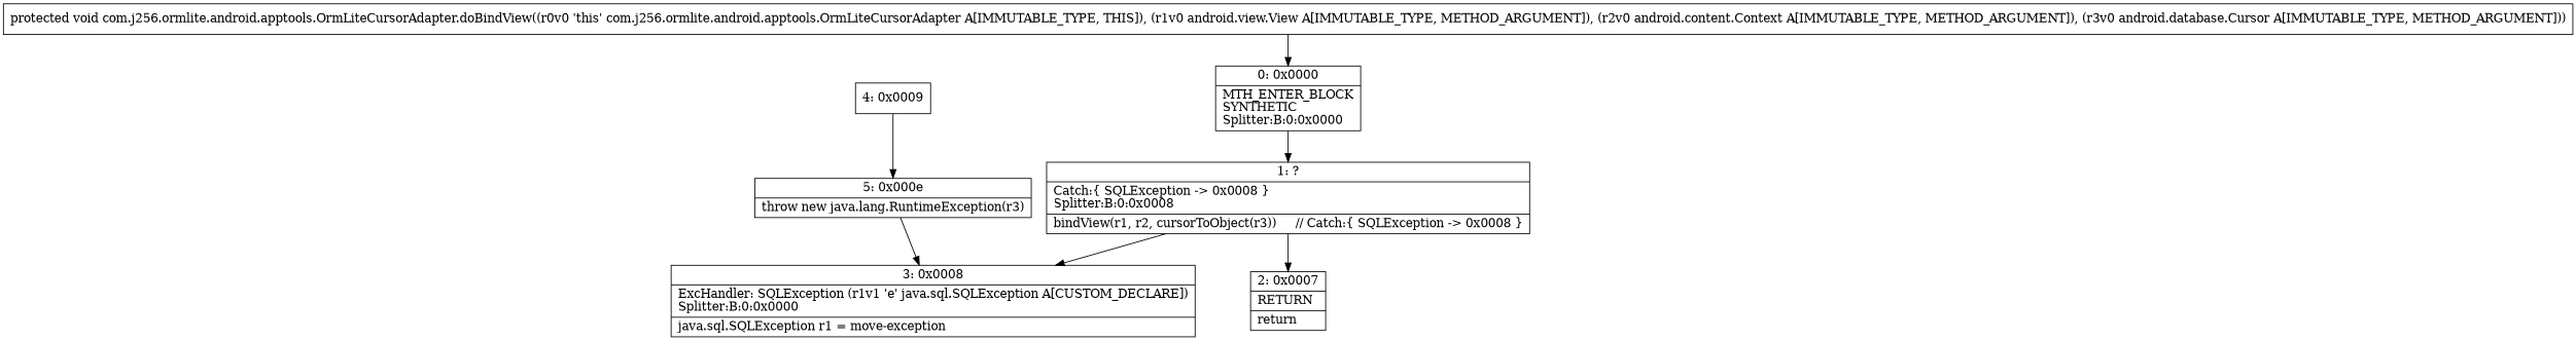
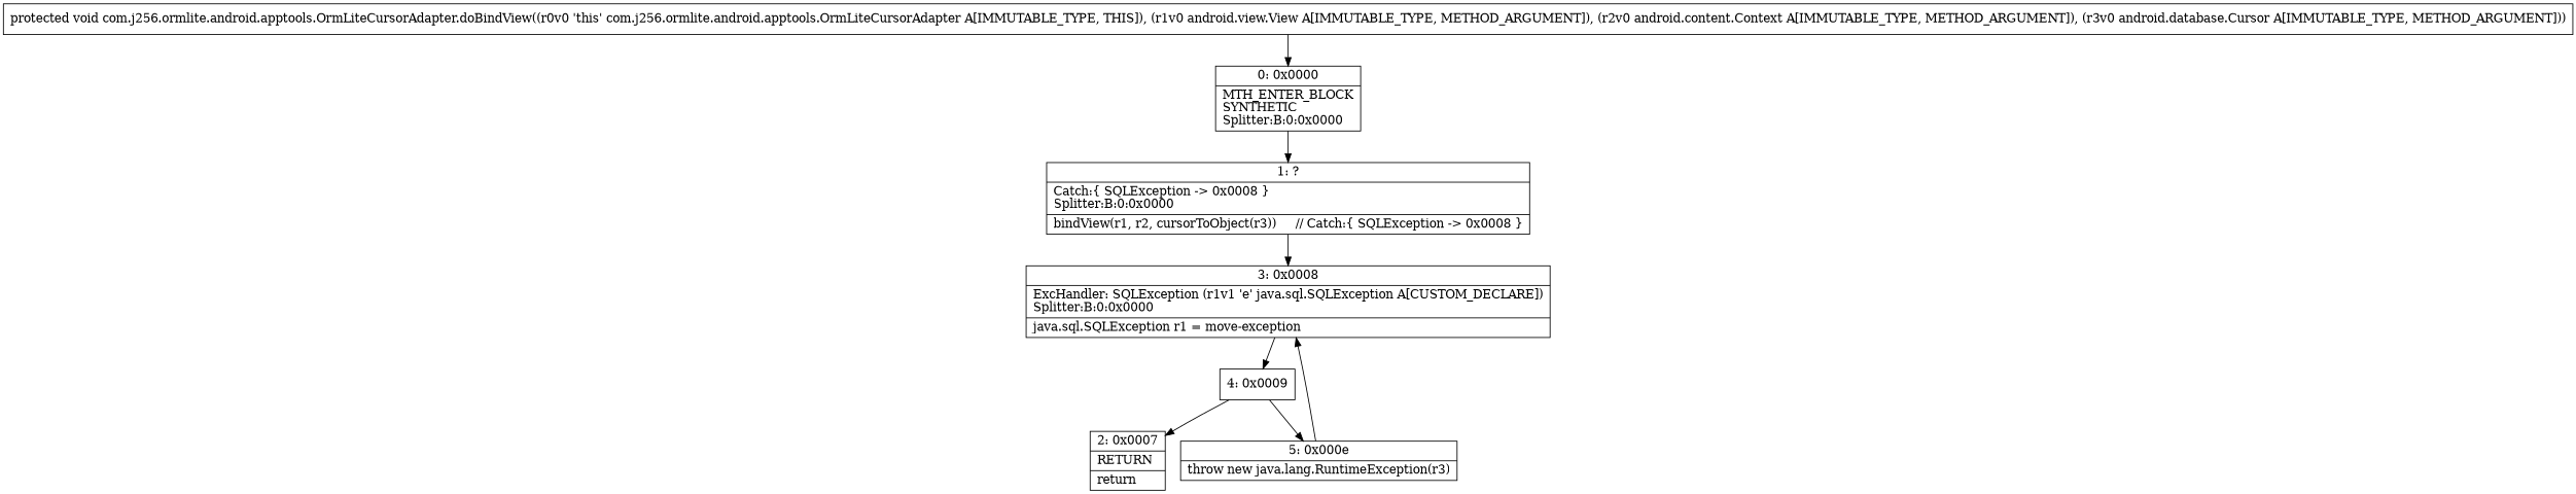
  digraph {
    node [shape=record]
    n1 [label="{0\:\ 0x0000|MTH_ENTER_BLOCK\lSYNTHETIC\lSplitter:B:0:0x0000\l}"]
-   n2 [label="{1\:\ ?|Catch:\{ SQLException \-\> 0x0008 \}\lSplitter:B:0:0x0008\l|bindView(r1, r2, cursorToObject(r3))     \/\/ Catch:\{ SQLException \-\> 0x0008 \}\l}"]
+   n2 [label="{1\:\ ?|Catch:\{ SQLException \-\> 0x0008 \}\lSplitter:B:0:0x0000\l|bindView(r1, r2, cursorToObject(r3))     \/\/ Catch:\{ SQLException \-\> 0x0008 \}\l}"]
    n3 [label="{3\:\ 0x0008|ExcHandler: SQLException (r1v1 'e' java.sql.SQLException A[CUSTOM_DECLARE])\lSplitter:B:0:0x0000\l|java.sql.SQLException r1 = move\-exception\l}"]
    n4 [label="{2\:\ 0x0007|RETURN\l|return\l}"]
    n5 [label="{4\:\ 0x0009}"]
    n6 [label="{5\:\ 0x000e|throw new java.lang.RuntimeException(r3)\l}"]
    n7 [label="{protected void com.j256.ormlite.android.apptools.OrmLiteCursorAdapter.doBindView((r0v0 'this' com.j256.ormlite.android.apptools.OrmLiteCursorAdapter A[IMMUTABLE_TYPE, THIS]), (r1v0 android.view.View A[IMMUTABLE_TYPE, METHOD_ARGUMENT]), (r2v0 android.content.Context A[IMMUTABLE_TYPE, METHOD_ARGUMENT]), (r3v0 android.database.Cursor A[IMMUTABLE_TYPE, METHOD_ARGUMENT])) }"]
    n1 -> n2
    n2 -> n3
-   n2 -> n4
+   n5 -> n4
+   n3 -> n5
    n5 -> n6
    n6 -> n3
    n7 -> n1
  }
